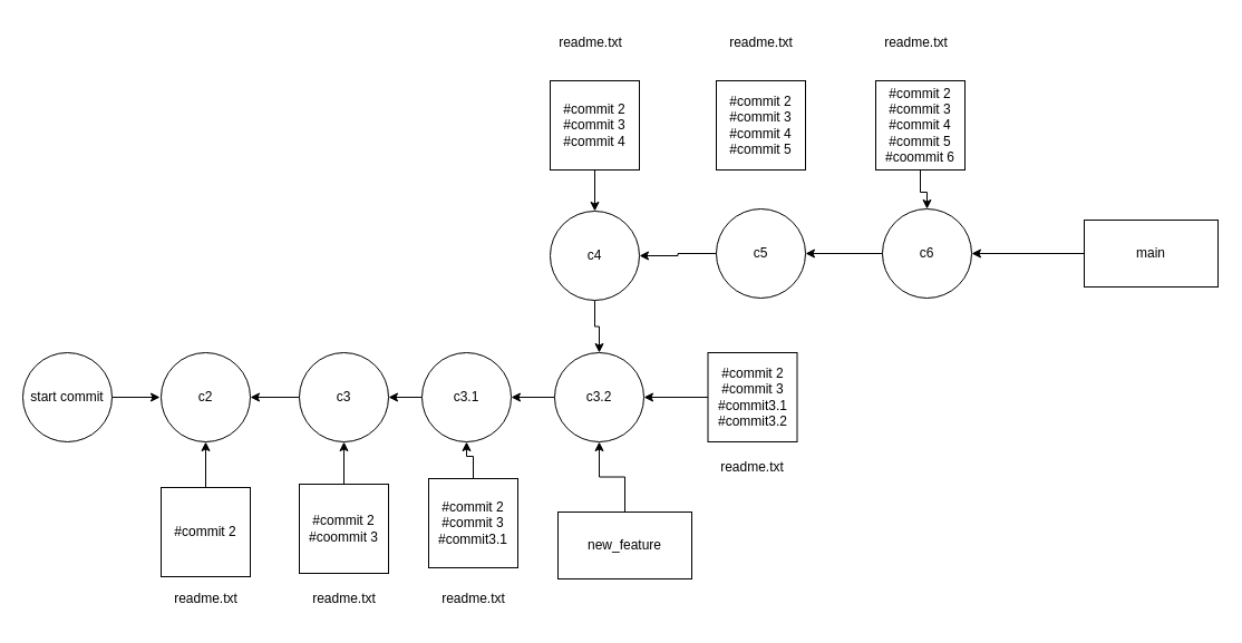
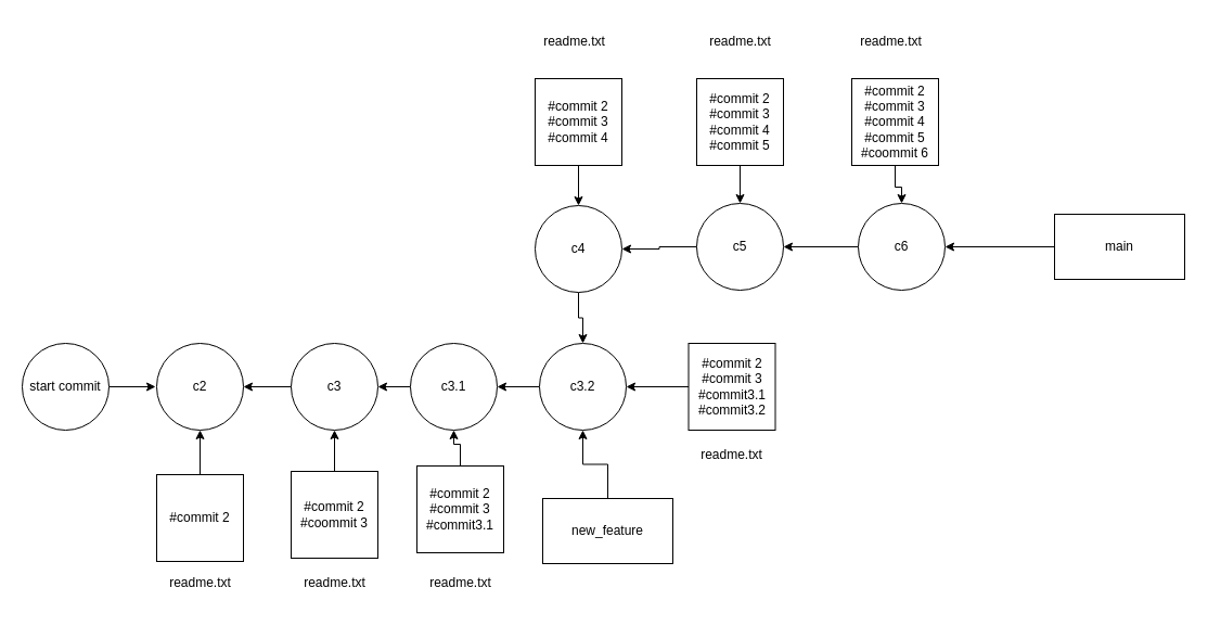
  <mxCell id="0" />
  <mxCell id="1" parent="0" />
  <mxCell id="2" value="" style="edgeStyle=orthogonalEdgeStyle;rounded=0;orthogonalLoop=1;jettySize=auto;html=1;" edge="1" parent="1" source="3"><mxGeometry relative="1" as="geometry"><mxPoint x="143" y="356" as="targetPoint" /></mxGeometry></mxCell>
  <mxCell id="3" value="start commit" style="ellipse;whiteSpace=wrap;html=1;aspect=fixed;" vertex="1" parent="1"><mxGeometry x="20" y="316" width="80" height="80" as="geometry" /></mxCell>
  <mxCell id="4" value="c2" style="ellipse;whiteSpace=wrap;html=1;aspect=fixed;" vertex="1" parent="1"><mxGeometry x="144" y="316" width="80" height="80" as="geometry" /></mxCell>
  <mxCell id="5" value="" style="edgeStyle=orthogonalEdgeStyle;rounded=0;orthogonalLoop=1;jettySize=auto;html=1;" edge="1" parent="1" source="6" target="4"><mxGeometry relative="1" as="geometry" /></mxCell>
  <mxCell id="6" value="c3" style="ellipse;whiteSpace=wrap;html=1;aspect=fixed;" vertex="1" parent="1"><mxGeometry x="268" y="316" width="80" height="80" as="geometry" /></mxCell>
  <mxCell id="7" value="" style="edgeStyle=orthogonalEdgeStyle;rounded=0;orthogonalLoop=1;jettySize=auto;html=1;" edge="1" parent="1" source="8" target="6"><mxGeometry relative="1" as="geometry" /></mxCell>
  <mxCell id="8" value="c3.1" style="ellipse;whiteSpace=wrap;html=1;aspect=fixed;" vertex="1" parent="1"><mxGeometry x="378" y="316" width="80" height="80" as="geometry" /></mxCell>
  <mxCell id="9" value="" style="edgeStyle=orthogonalEdgeStyle;rounded=0;orthogonalLoop=1;jettySize=auto;html=1;" edge="1" parent="1" source="10" target="8"><mxGeometry relative="1" as="geometry" /></mxCell>
  <mxCell id="10" value="c3.2" style="ellipse;whiteSpace=wrap;html=1;aspect=fixed;" vertex="1" parent="1"><mxGeometry x="497" y="316" width="80" height="80" as="geometry" /></mxCell>
  <mxCell id="11" value="" style="edgeStyle=orthogonalEdgeStyle;rounded=0;orthogonalLoop=1;jettySize=auto;html=1;" edge="1" parent="1" source="12" target="20"><mxGeometry relative="1" as="geometry" /></mxCell>
  <mxCell id="12" value="main" style="rounded=0;whiteSpace=wrap;html=1;" vertex="1" parent="1"><mxGeometry x="972" y="197" width="120" height="60" as="geometry" /></mxCell>
  <mxCell id="13" value="" style="edgeStyle=orthogonalEdgeStyle;rounded=0;orthogonalLoop=1;jettySize=auto;html=1;" edge="1" parent="1" source="14" target="10"><mxGeometry relative="1" as="geometry" /></mxCell>
  <mxCell id="14" value="new_feature" style="rounded=0;whiteSpace=wrap;html=1;" vertex="1" parent="1"><mxGeometry x="500" y="459" width="120" height="60" as="geometry" /></mxCell>
  <mxCell id="15" value="" style="edgeStyle=orthogonalEdgeStyle;rounded=0;orthogonalLoop=1;jettySize=auto;html=1;" edge="1" parent="1" source="16" target="10"><mxGeometry relative="1" as="geometry" /></mxCell>
  <mxCell id="16" value="c4" style="ellipse;whiteSpace=wrap;html=1;aspect=fixed;" vertex="1" parent="1"><mxGeometry x="493" y="189" width="80" height="80" as="geometry" /></mxCell>
  <mxCell id="17" value="" style="edgeStyle=orthogonalEdgeStyle;rounded=0;orthogonalLoop=1;jettySize=auto;html=1;" edge="1" parent="1" source="18" target="16"><mxGeometry relative="1" as="geometry" /></mxCell>
  <mxCell id="18" value="c5" style="ellipse;whiteSpace=wrap;html=1;aspect=fixed;" vertex="1" parent="1"><mxGeometry x="642" y="187" width="80" height="80" as="geometry" /></mxCell>
  <mxCell id="19" value="" style="edgeStyle=orthogonalEdgeStyle;rounded=0;orthogonalLoop=1;jettySize=auto;html=1;" edge="1" parent="1" source="20" target="18"><mxGeometry relative="1" as="geometry" /></mxCell>
  <mxCell id="20" value="c6" style="ellipse;whiteSpace=wrap;html=1;aspect=fixed;" vertex="1" parent="1"><mxGeometry x="791" y="187" width="80" height="80" as="geometry" /></mxCell>
  <mxCell id="21" value="" style="edgeStyle=orthogonalEdgeStyle;rounded=0;orthogonalLoop=1;jettySize=auto;html=1;" edge="1" parent="1" source="22" target="4"><mxGeometry relative="1" as="geometry" /></mxCell>
  <mxCell id="22" value="#commit 2" style="whiteSpace=wrap;html=1;aspect=fixed;" vertex="1" parent="1"><mxGeometry x="144" y="437" width="80" height="80" as="geometry" /></mxCell>
  <mxCell id="23" value="readme.txt" style="text;html=1;strokeColor=none;fillColor=none;align=center;verticalAlign=middle;whiteSpace=wrap;rounded=0;" vertex="1" parent="1"><mxGeometry x="151.5" y="519" width="65" height="36" as="geometry" /></mxCell>
  <mxCell id="24" value="" style="edgeStyle=orthogonalEdgeStyle;rounded=0;orthogonalLoop=1;jettySize=auto;html=1;" edge="1" parent="1" source="25" target="6"><mxGeometry relative="1" as="geometry" /></mxCell>
  <mxCell id="25" value="#commit 2&lt;br&gt;#coommit 3" style="whiteSpace=wrap;html=1;aspect=fixed;" vertex="1" parent="1"><mxGeometry x="268" y="434" width="80" height="80" as="geometry" /></mxCell>
  <mxCell id="26" value="readme.txt" style="text;html=1;strokeColor=none;fillColor=none;align=center;verticalAlign=middle;whiteSpace=wrap;rounded=0;" vertex="1" parent="1"><mxGeometry x="275.5" y="519" width="65" height="36" as="geometry" /></mxCell>
  <mxCell id="27" value="" style="edgeStyle=orthogonalEdgeStyle;rounded=0;orthogonalLoop=1;jettySize=auto;html=1;" edge="1" parent="1" source="28" target="16"><mxGeometry relative="1" as="geometry" /></mxCell>
  <mxCell id="28" value="#commit 2&lt;br&gt;#commit 3&lt;br&gt;#commit 4" style="whiteSpace=wrap;html=1;aspect=fixed;" vertex="1" parent="1"><mxGeometry x="493" y="72" width="80" height="80" as="geometry" /></mxCell>
  <mxCell id="29" value="readme.txt" style="text;html=1;strokeColor=none;fillColor=none;align=center;verticalAlign=middle;whiteSpace=wrap;rounded=0;" vertex="1" parent="1"><mxGeometry x="497" y="20" width="65" height="36" as="geometry" /></mxCell>
+ <mxCell id="30" value="" style="edgeStyle=orthogonalEdgeStyle;rounded=0;orthogonalLoop=1;jettySize=auto;html=1;" edge="1" parent="1" source="31" target="18"><mxGeometry relative="1" as="geometry" /></mxCell>
  <mxCell id="31" value="#commit 2&lt;br&gt;#commit 3&lt;br&gt;#commit 4&lt;br&gt;#commit 5" style="whiteSpace=wrap;html=1;aspect=fixed;" vertex="1" parent="1"><mxGeometry x="642" y="72" width="80" height="80" as="geometry" /></mxCell>
  <mxCell id="32" value="readme.txt" style="text;html=1;strokeColor=none;fillColor=none;align=center;verticalAlign=middle;whiteSpace=wrap;rounded=0;" vertex="1" parent="1"><mxGeometry x="649.5" y="20" width="65" height="36" as="geometry" /></mxCell>
  <mxCell id="33" value="readme.txt" style="text;html=1;strokeColor=none;fillColor=none;align=center;verticalAlign=middle;whiteSpace=wrap;rounded=0;" vertex="1" parent="1"><mxGeometry x="789" y="20" width="65" height="36" as="geometry" /></mxCell>
  <mxCell id="34" value="" style="edgeStyle=orthogonalEdgeStyle;rounded=0;orthogonalLoop=1;jettySize=auto;html=1;" edge="1" parent="1" source="35" target="20"><mxGeometry relative="1" as="geometry" /></mxCell>
  <mxCell id="35" value="#commit 2&lt;br&gt;#commit 3&lt;br&gt;#commit 4&lt;br&gt;#commit 5&lt;br&gt;#coommit 6" style="whiteSpace=wrap;html=1;aspect=fixed;" vertex="1" parent="1"><mxGeometry x="785" y="72" width="80" height="80" as="geometry" /></mxCell>
  <mxCell id="36" value="" style="edgeStyle=orthogonalEdgeStyle;rounded=0;orthogonalLoop=1;jettySize=auto;html=1;" edge="1" parent="1" source="37" target="8"><mxGeometry relative="1" as="geometry" /></mxCell>
  <mxCell id="37" value="#commit 2&lt;br&gt;#commit 3&lt;br&gt;#commit3.1" style="whiteSpace=wrap;html=1;aspect=fixed;" vertex="1" parent="1"><mxGeometry x="384" y="429" width="80" height="80" as="geometry" /></mxCell>
  <mxCell id="38" value="" style="edgeStyle=orthogonalEdgeStyle;rounded=0;orthogonalLoop=1;jettySize=auto;html=1;" edge="1" parent="1" source="39" target="10"><mxGeometry relative="1" as="geometry" /></mxCell>
  <mxCell id="39" value="#commit 2&lt;br&gt;#commit 3&lt;br&gt;#commit3.1&lt;br&gt;#commit3.2" style="whiteSpace=wrap;html=1;aspect=fixed;" vertex="1" parent="1"><mxGeometry x="634.5" y="316" width="80" height="80" as="geometry" /></mxCell>
  <mxCell id="40" value="readme.txt" style="text;html=1;strokeColor=none;fillColor=none;align=center;verticalAlign=middle;whiteSpace=wrap;rounded=0;" vertex="1" parent="1"><mxGeometry x="391.5" y="519" width="65" height="36" as="geometry" /></mxCell>
  <mxCell id="41" value="readme.txt" style="text;html=1;strokeColor=none;fillColor=none;align=center;verticalAlign=middle;whiteSpace=wrap;rounded=0;" vertex="1" parent="1"><mxGeometry x="642" y="401" width="65" height="36" as="geometry" /></mxCell>
